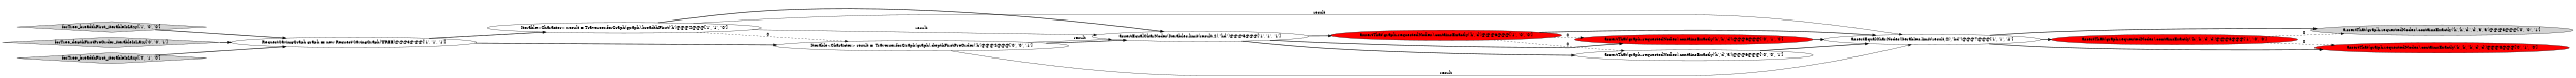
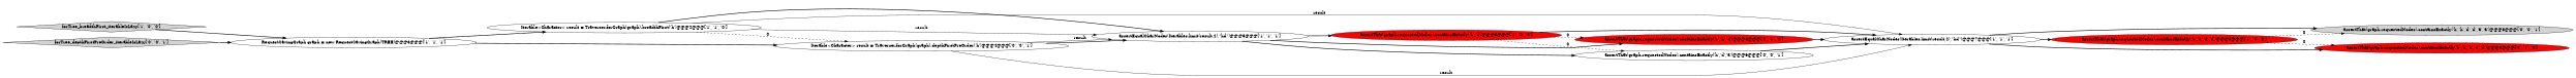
  digraph {
    rankdir=LR
    fontname="DejaVu Serif"
    node [fillcolor=white shape=ellipse style=filled fontname="DejaVu Serif"]
    edge [style=bold fontname="DejaVu Serif"]
    n1 [label="Iterable<Character> result = Traverser.forGraph(graph).breadthFirst('h')@@@4@@@['1', '1', '0']"]
    n2 [label="assertEqualCharNodes(Iterables.limit(result,2),\"hd\")@@@5@@@['1', '1', '1']"]
    n3 [label="assertEqualCharNodes(Iterables.limit(result,2),\"hd\")@@@7@@@['1', '1', '1']"]
    n4 [label="Iterable<Character> result = Traverser.forGraph(graph).depthFirstPreOrder('h')@@@4@@@['0', '0', '1']"]
    n5 [label="assertThat(graph.requestedNodes).containsExactly('h','d','a')@@@6@@@['0', '0', '1']"]
    n6 [fillcolor=red label="assertThat(graph.requestedNodes).containsExactly('h','h','d')@@@6@@@['0', '1', '0']"]
    n7 [fillcolor=red label="assertThat(graph.requestedNodes).containsExactly('h','d')@@@6@@@['1', '0', '0']"]
    n8 [fillcolor=lightgray label="assertThat(graph.requestedNodes).containsExactly('h','h','d','d','a','a')@@@8@@@['0', '0', '1']"]
    n9 [fillcolor=lightgray label="forTree_breadthFirst_iterableIsLazy['1', '0', '0']" shape=diamond]
    n10 [label="RequestSavingGraph graph = new RequestSavingGraph(TREE)@@@3@@@['1', '1', '1']"]
    n11 [fillcolor=red label="assertThat(graph.requestedNodes).containsExactly('h','h','h','d','d')@@@8@@@['0', '1', '0']"]
    n12 [fillcolor=red label="assertThat(graph.requestedNodes).containsExactly('h','h','d','d')@@@8@@@['1', '0', '0']"]
    n13 [fillcolor=lightgray label="forTree_depthFirstPreOrder_iterableIsLazy['0', '0', '1']" shape=diamond]
-   n14 [fillcolor=lightgray label="forTree_breadthFirst_iterableIsLazy['0', '1', '0']" shape=diamond]
    n1 -> n2
    n1 -> n2 [label=result style=solid]
    n1 -> n3 [label=result style=solid]
    n1 -> n4 [label=0 style=dashed]
    n2 -> n5
    n2 -> n6
    n2 -> n7
    n3 -> n8
    n3 -> n11
    n3 -> n12
    n4 -> n2 [label=result style=solid]
    n4 -> n2
    n4 -> n3 [label=result style=solid]
    n5 -> n3
    n6 -> n3
    n7 -> n3
    n7 -> n5 [label=0 style=dashed]
    n7 -> n6 [label=0 style=dashed]
    n9 -> n10
    n10 -> n1
    n10 -> n4
    n12 -> n8 [label=0 style=dashed]
    n12 -> n11 [label=0 style=dashed]
    n13 -> n10
-   n14 -> n10
  }
